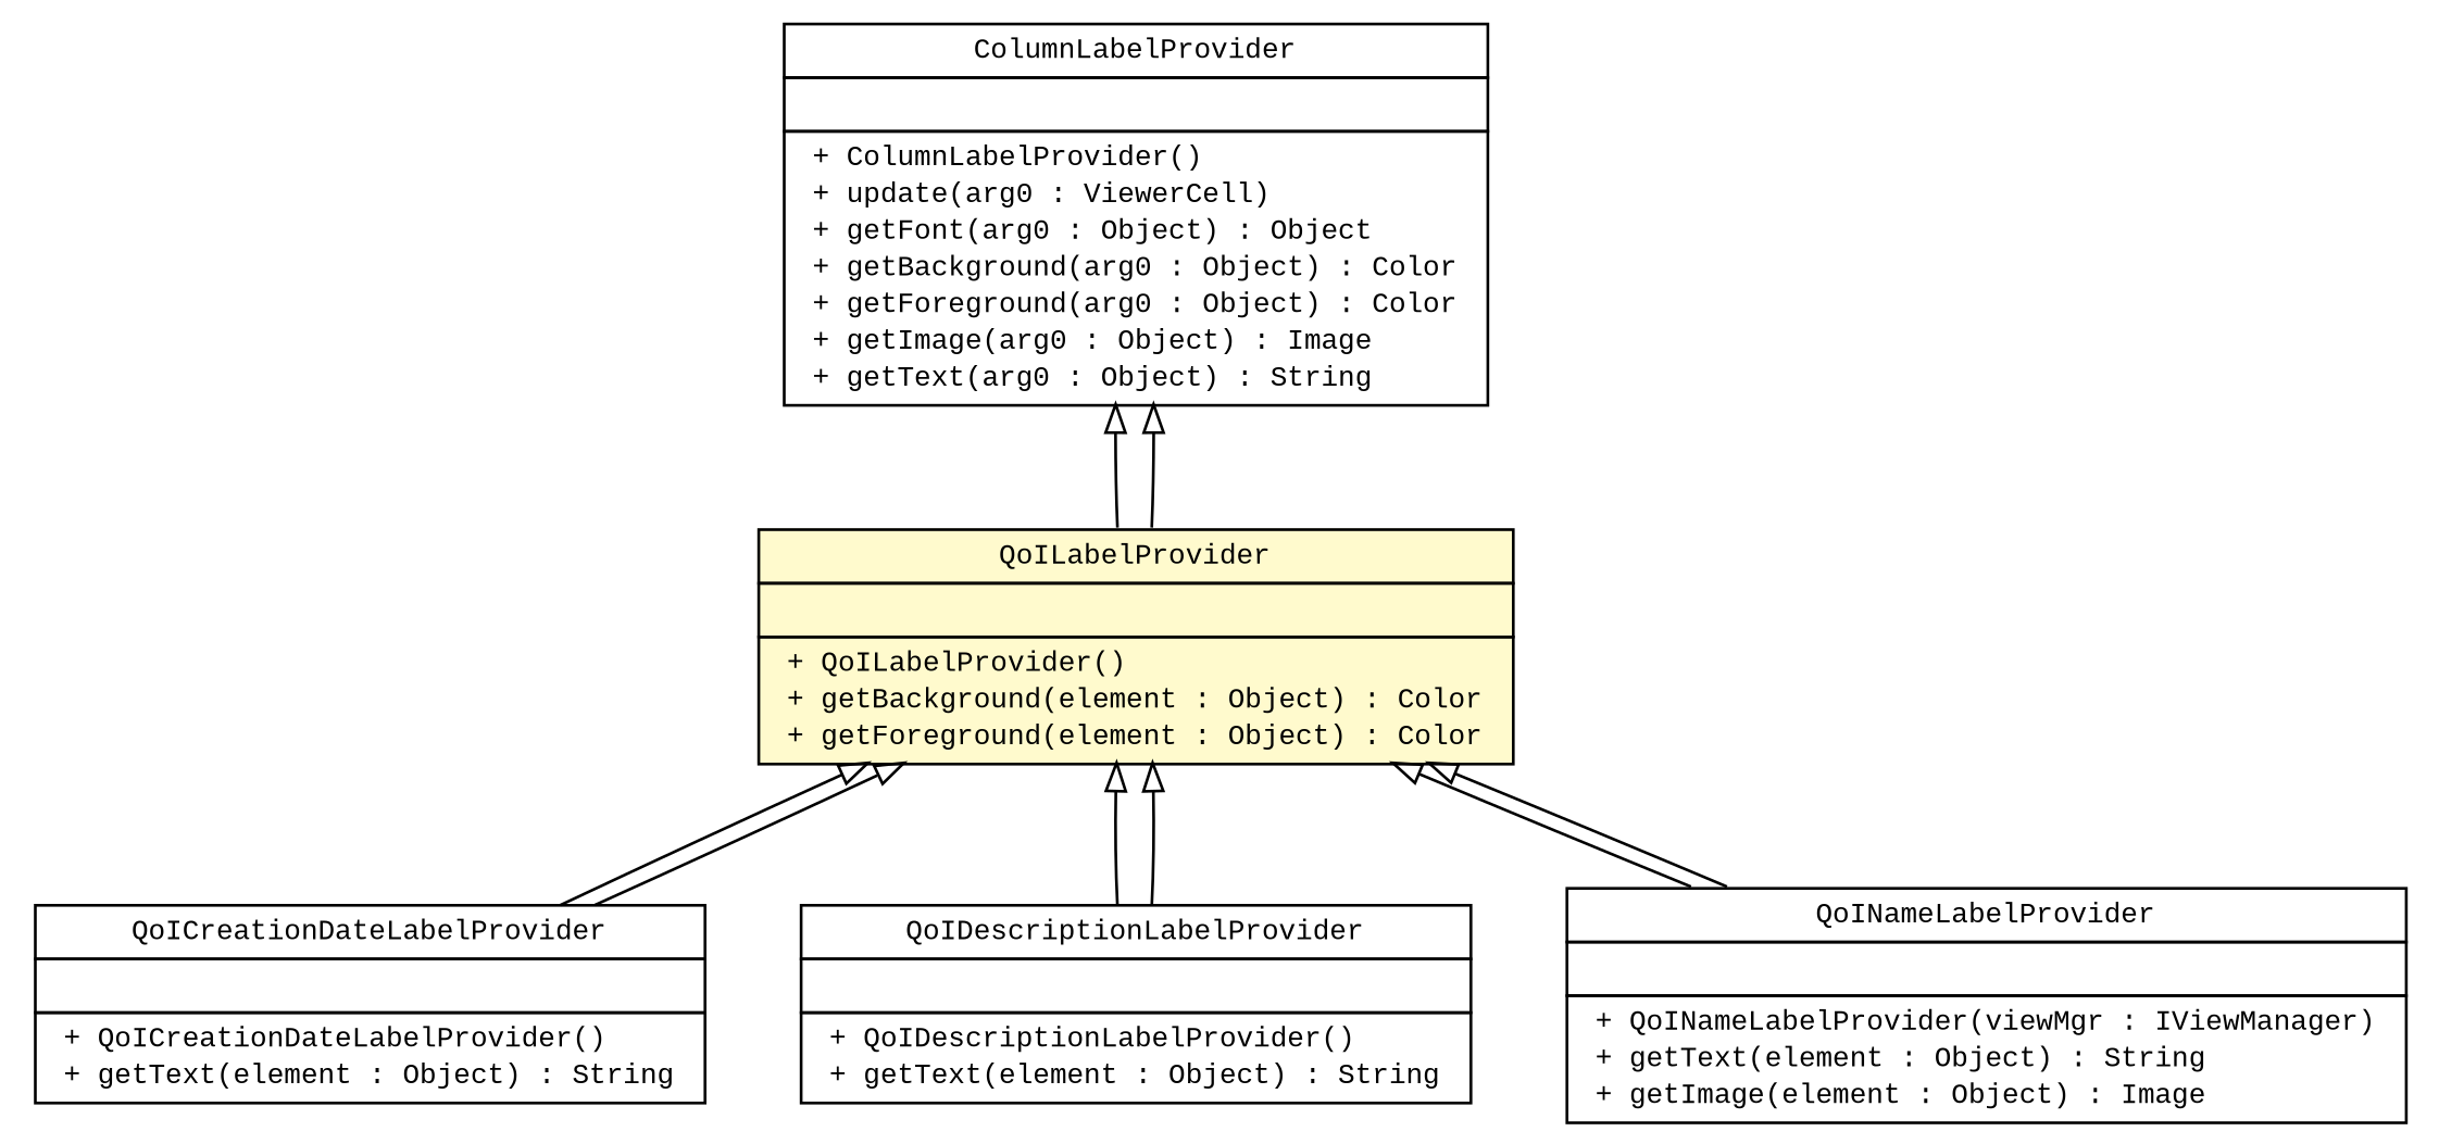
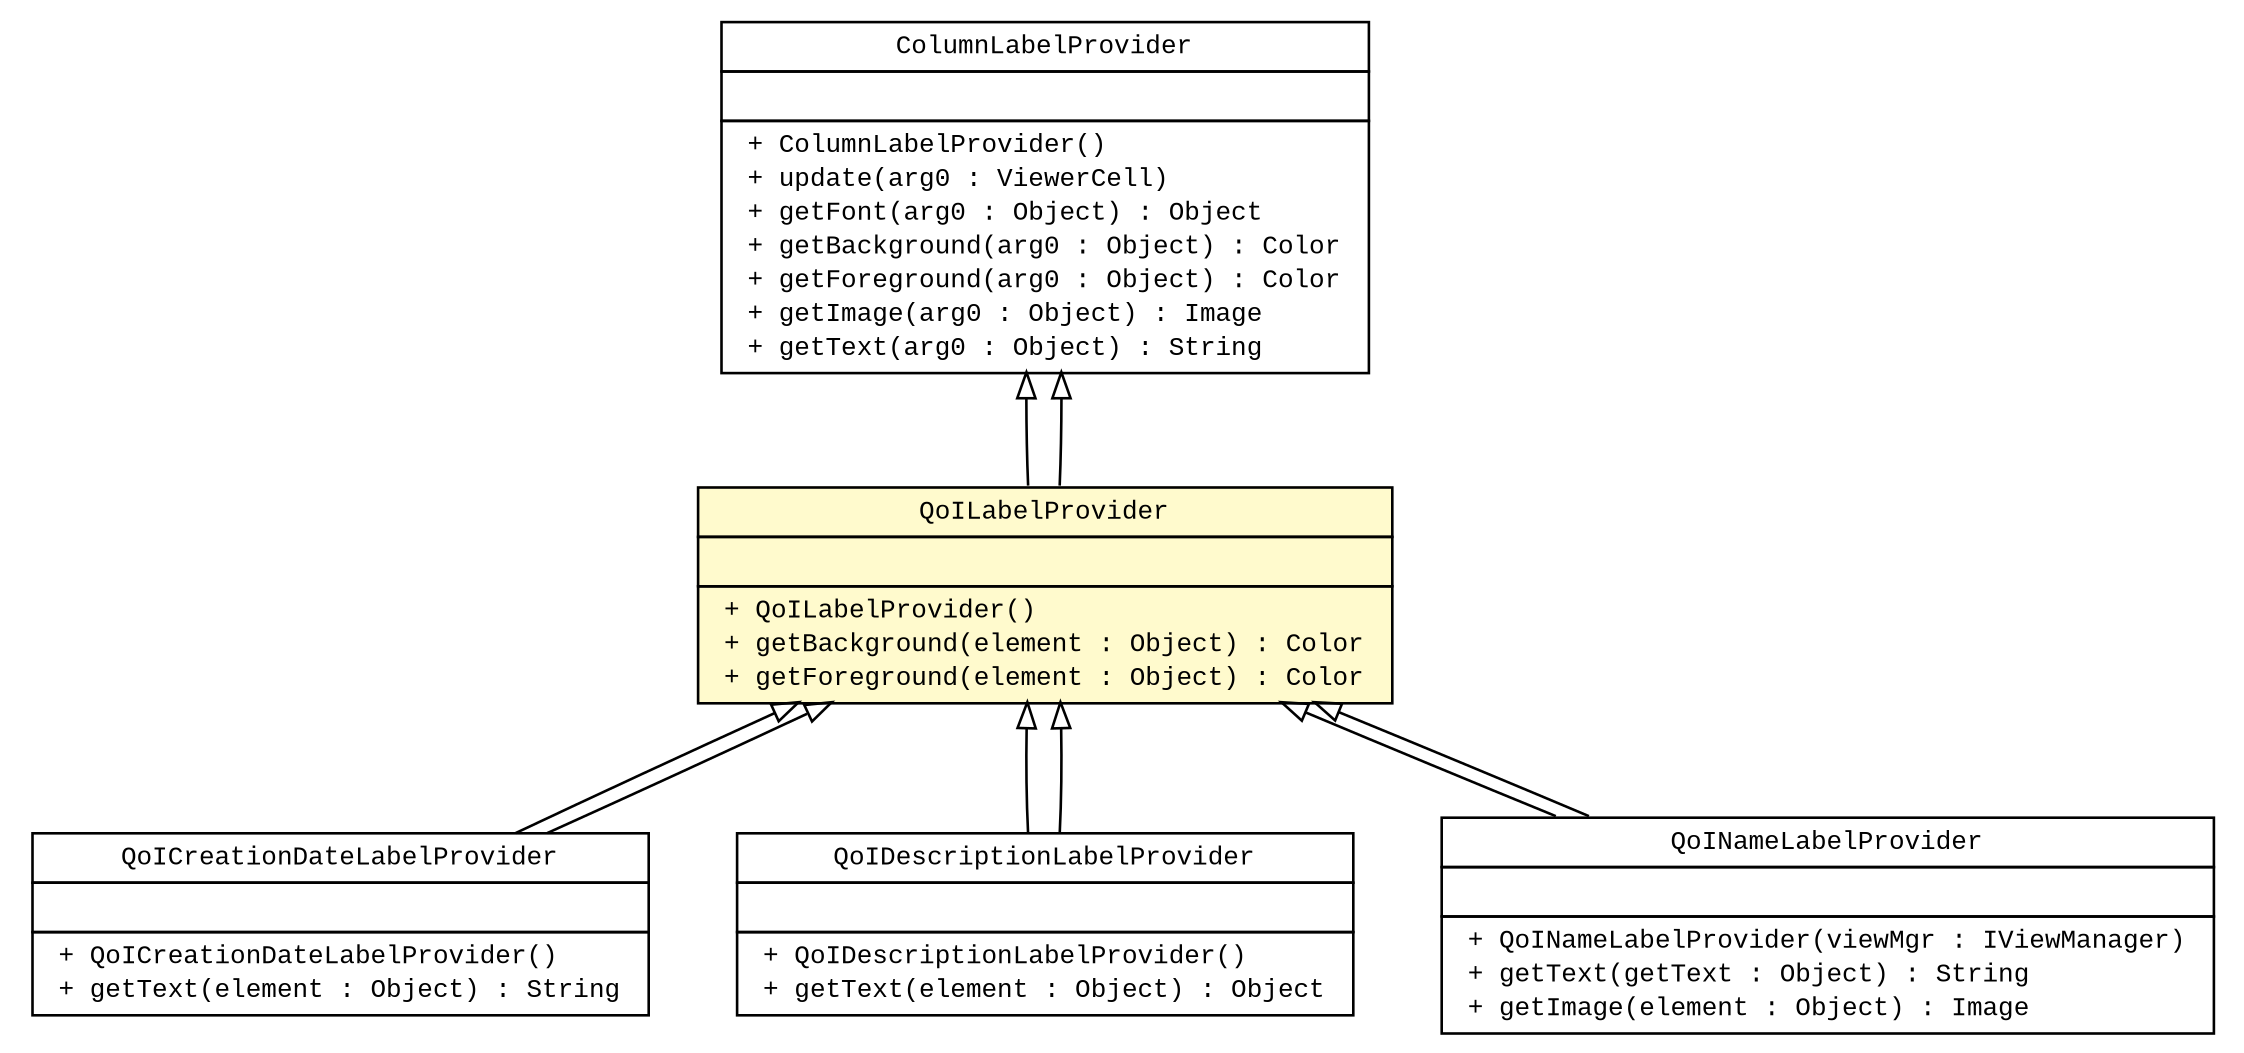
  digraph {
    fontname="Liberation Mono"
    nodesep=0.25
    ranksep=0.5
    node [fontcolor=black fontname="Liberation Mono" fontsize=10.0 shape=plaintext]
    edge [arrowtail=empty dir=back fontname="Liberation Mono" fontsize=10 headport=p labelfontname=arial labelfontsize=10 tailport=p]
    n1 [label=<<table title="gov.sandia.cf.parts.ui.pirt.editors.QoICreationDateLabelProvider" border="0" cellborder="1" cellspacing="0" cellpadding="2" port="p" href="./QoICreationDateLabelProvider.html"> 		<tr><td><table border="0" cellspacing="0" cellpadding="1"> <tr><td align="center" balign="center"> QoICreationDateLabelProvider </td></tr> 		</table></td></tr> 		<tr><td><table border="0" cellspacing="0" cellpadding="1"> <tr><td align="left" balign="left">  </td></tr> 		</table></td></tr> 		<tr><td><table border="0" cellspacing="0" cellpadding="1"> <tr><td align="left" balign="left"> + QoICreationDateLabelProvider() </td></tr> <tr><td align="left" balign="left"> + getText(element : Object) : String </td></tr> 		</table></td></tr> 		</table>>]
-   n2 [label=<<table title="gov.sandia.cf.parts.ui.pirt.editors.QoIDescriptionLabelProvider" border="0" cellborder="1" cellspacing="0" cellpadding="2" port="p" href="./QoIDescriptionLabelProvider.html"> 		<tr><td><table border="0" cellspacing="0" cellpadding="1"> <tr><td align="center" balign="center"> QoIDescriptionLabelProvider </td></tr> 		</table></td></tr> 		<tr><td><table border="0" cellspacing="0" cellpadding="1"> <tr><td align="left" balign="left">  </td></tr> 		</table></td></tr> 		<tr><td><table border="0" cellspacing="0" cellpadding="1"> <tr><td align="left" balign="left"> + QoIDescriptionLabelProvider() </td></tr> <tr><td align="left" balign="left"> + getText(element : Object) : String </td></tr> 		</table></td></tr> 		</table>>]
+   n2 [label=<<table title="gov.sandia.cf.parts.ui.pirt.editors.QoIDescriptionLabelProvider" border="0" cellborder="1" cellspacing="0" cellpadding="2" port="p" href="./QoIDescriptionLabelProvider.html"> 		<tr><td><table border="0" cellspacing="0" cellpadding="1"> <tr><td align="center" balign="center"> QoIDescriptionLabelProvider </td></tr> 		</table></td></tr> 		<tr><td><table border="0" cellspacing="0" cellpadding="1"> <tr><td align="left" balign="left">  </td></tr> 		</table></td></tr> 		<tr><td><table border="0" cellspacing="0" cellpadding="1"> <tr><td align="left" balign="left"> + QoIDescriptionLabelProvider() </td></tr> <tr><td align="left" balign="left"> + getText(element : Object) : Object </td></tr> 		</table></td></tr> 		</table>>]
    n3 [label=<<table title="gov.sandia.cf.parts.ui.pirt.editors.QoILabelProvider" border="0" cellborder="1" cellspacing="0" cellpadding="2" port="p" bgcolor="lemonChiffon" href="./QoILabelProvider.html"> 		<tr><td><table border="0" cellspacing="0" cellpadding="1"> <tr><td align="center" balign="center"> QoILabelProvider </td></tr> 		</table></td></tr> 		<tr><td><table border="0" cellspacing="0" cellpadding="1"> <tr><td align="left" balign="left">  </td></tr> 		</table></td></tr> 		<tr><td><table border="0" cellspacing="0" cellpadding="1"> <tr><td align="left" balign="left"> + QoILabelProvider() </td></tr> <tr><td align="left" balign="left"> + getBackground(element : Object) : Color </td></tr> <tr><td align="left" balign="left"> + getForeground(element : Object) : Color </td></tr> 		</table></td></tr> 		</table>>]
-   n4 [label=<<table title="gov.sandia.cf.parts.ui.pirt.editors.QoINameLabelProvider" border="0" cellborder="1" cellspacing="0" cellpadding="2" port="p" href="./QoINameLabelProvider.html"> 		<tr><td><table border="0" cellspacing="0" cellpadding="1"> <tr><td align="center" balign="center"> QoINameLabelProvider </td></tr> 		</table></td></tr> 		<tr><td><table border="0" cellspacing="0" cellpadding="1"> <tr><td align="left" balign="left">  </td></tr> 		</table></td></tr> 		<tr><td><table border="0" cellspacing="0" cellpadding="1"> <tr><td align="left" balign="left"> + QoINameLabelProvider(viewMgr : IViewManager) </td></tr> <tr><td align="left" balign="left"> + getText(element : Object) : String </td></tr> <tr><td align="left" balign="left"> + getImage(element : Object) : Image </td></tr> 		</table></td></tr> 		</table>>]
+   n4 [label=<<table title="gov.sandia.cf.parts.ui.pirt.editors.QoINameLabelProvider" border="0" cellborder="1" cellspacing="0" cellpadding="2" port="p" href="./QoINameLabelProvider.html"> 		<tr><td><table border="0" cellspacing="0" cellpadding="1"> <tr><td align="center" balign="center"> QoINameLabelProvider </td></tr> 		</table></td></tr> 		<tr><td><table border="0" cellspacing="0" cellpadding="1"> <tr><td align="left" balign="left">  </td></tr> 		</table></td></tr> 		<tr><td><table border="0" cellspacing="0" cellpadding="1"> <tr><td align="left" balign="left"> + QoINameLabelProvider(viewMgr : IViewManager) </td></tr> <tr><td align="left" balign="left"> + getText(getText : Object) : String </td></tr> <tr><td align="left" balign="left"> + getImage(element : Object) : Image </td></tr> 		</table></td></tr> 		</table>>]
    n5 [label=<<table title="org.eclipse.jface.viewers.ColumnLabelProvider" border="0" cellborder="1" cellspacing="0" cellpadding="2" port="p" href="http://java.sun.com/j2se/1.4.2/docs/api/org/eclipse/jface/viewers/ColumnLabelProvider.html"> 		<tr><td><table border="0" cellspacing="0" cellpadding="1"> <tr><td align="center" balign="center"> ColumnLabelProvider </td></tr> 		</table></td></tr> 		<tr><td><table border="0" cellspacing="0" cellpadding="1"> <tr><td align="left" balign="left">  </td></tr> 		</table></td></tr> 		<tr><td><table border="0" cellspacing="0" cellpadding="1"> <tr><td align="left" balign="left"> + ColumnLabelProvider() </td></tr> <tr><td align="left" balign="left"> + update(arg0 : ViewerCell) </td></tr> <tr><td align="left" balign="left"> + getFont(arg0 : Object) : Object </td></tr> <tr><td align="left" balign="left"> + getBackground(arg0 : Object) : Color </td></tr> <tr><td align="left" balign="left"> + getForeground(arg0 : Object) : Color </td></tr> <tr><td align="left" balign="left"> + getImage(arg0 : Object) : Image </td></tr> <tr><td align="left" balign="left"> + getText(arg0 : Object) : String </td></tr> 		</table></td></tr> 		</table>>]
    n3 -> n1
    n3 -> n1
    n3 -> n2
    n3 -> n2
    n3 -> n4
    n3 -> n4
    n5 -> n3
    n5 -> n3
  }
